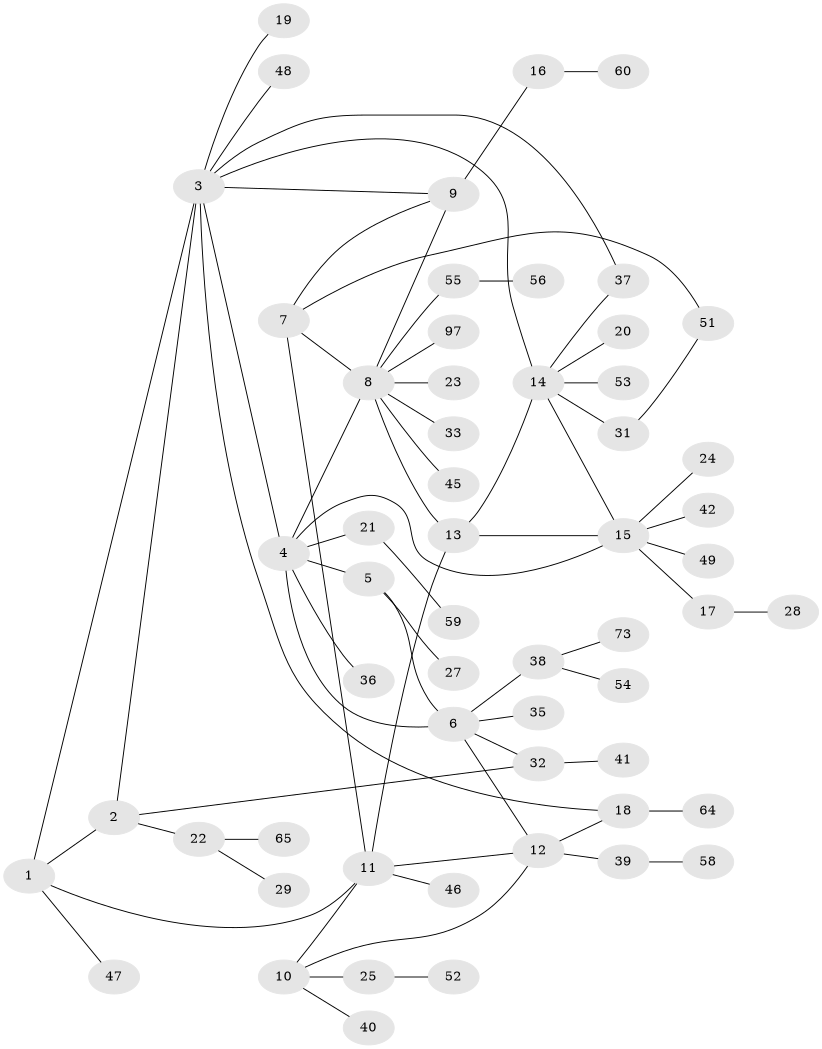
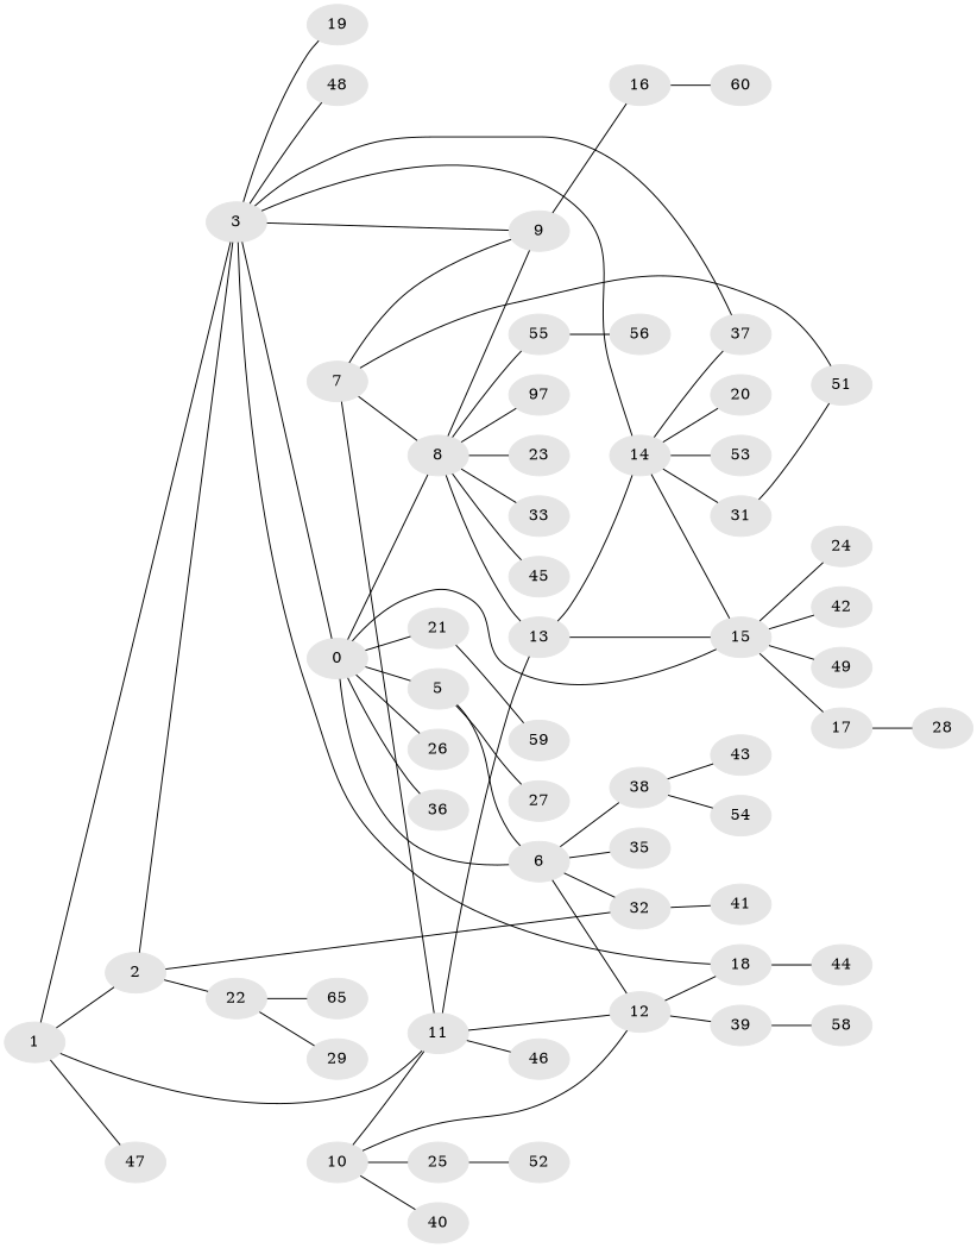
  graph {
    rankdir=LR
    node [color=gray90 style=filled]
    1
    2
    3
    11
    47
    22
    32
-   4
+   4 [label=0]
    9
    14
    18
    19
    37
    48
    12
    13
    46
    29
    n19 [label=65]
    41
    5
    6
    8
    15
    21
+   26
    36
    16
    20
    31
    53
-   44 [label=64]
+   44
    27
    35
    38
    23
    33
    45
    55
    n40 [label=97]
    17
    24
    42
    49
    59
    39
-   43 [label=73]
+   43
    54
    7
    51
    56
    60
    10
    25
    40
    52
    58
    28
    1 -- 2
    1 -- 3
    1 -- 11
    1 -- 47
    2 -- 3
    2 -- 22
    2 -- 32
    3 -- 4
    3 -- 9
    3 -- 14
    3 -- 18
    3 -- 19
    3 -- 37
    3 -- 48
    11 -- 12
    11 -- 13
    11 -- 46
    22 -- 29
    22 -- n19
    32 -- 41
    4 -- 5
    4 -- 6
    4 -- 8
    4 -- 15
    4 -- 21
+   4 -- 26
    4 -- 36
    9 -- 16
    14 -- 37
    14 -- 15
    14 -- 20
    14 -- 31
    14 -- 53
    18 -- 44
    12 -- 18
    12 -- 39
    13 -- 14
    13 -- 15
    5 -- 6
    5 -- 27
    6 -- 32
    6 -- 12
    6 -- 35
    6 -- 38
    8 -- 9
    8 -- 13
    8 -- 23
    8 -- 33
    8 -- 45
    8 -- 55
    8 -- n40
    15 -- 17
    15 -- 24
    15 -- 42
    15 -- 49
    21 -- 59
    16 -- 60
    31 -- 51
    38 -- 43
    38 -- 54
    55 -- 56
    17 -- 28
    39 -- 58
    7 -- 11
    7 -- 9
    7 -- 8
    7 -- 51
    10 -- 11
    10 -- 12
    10 -- 25
    10 -- 40
    25 -- 52
  }
